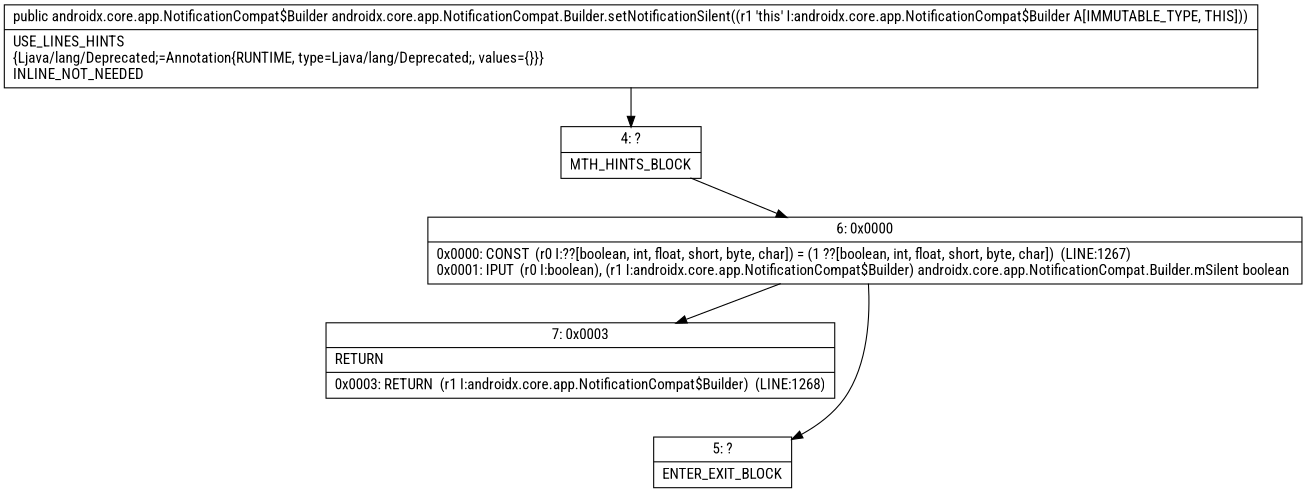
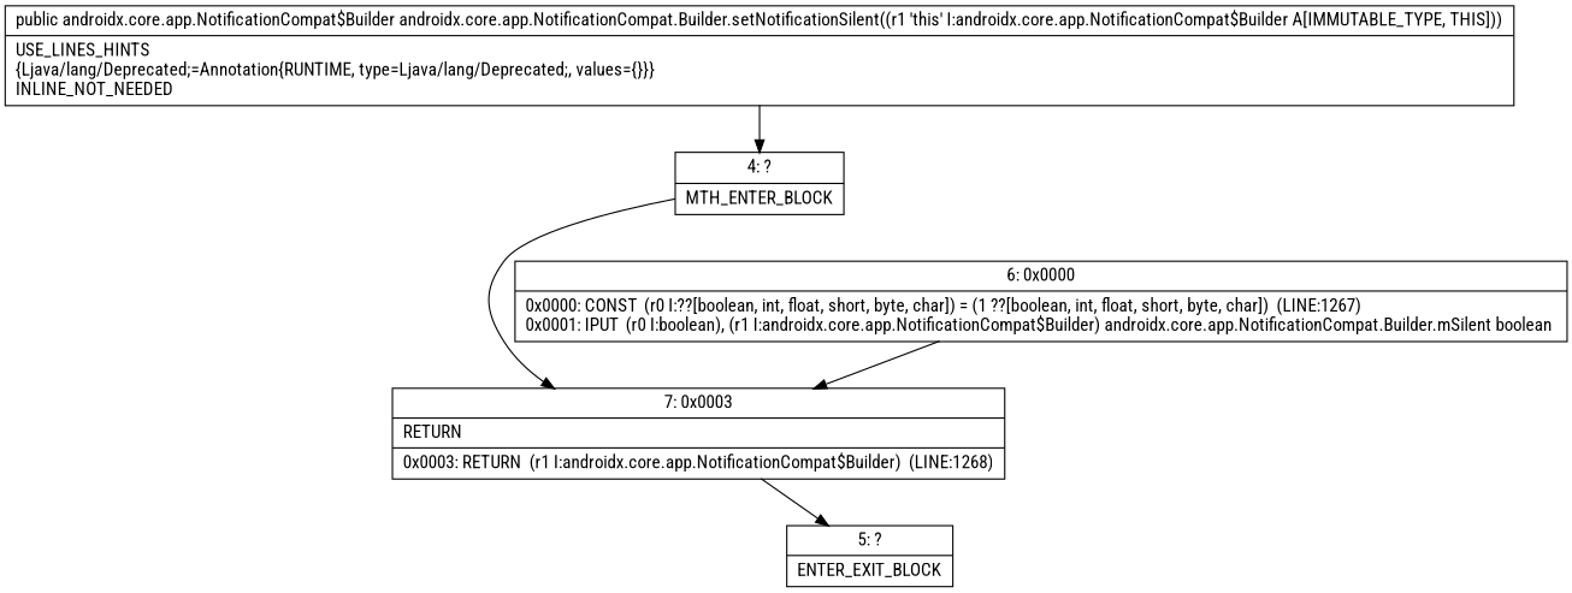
  digraph {
    fontname="Roboto Condensed"
    node [fontname="Roboto Condensed" shape=record]
    edge [fontname="Roboto Condensed"]
-   n1 [label="{4\:\ ?|MTH_HINTS_BLOCK\l}"]
+   n1 [label="{4\:\ ?|MTH_ENTER_BLOCK\l}"]
    n2 [label="{6\:\ 0x0000|0x0000: CONST  (r0 I:??[boolean, int, float, short, byte, char]) = (1 ??[boolean, int, float, short, byte, char])  (LINE:1267)\l0x0001: IPUT  (r0 I:boolean), (r1 I:androidx.core.app.NotificationCompat$Builder) androidx.core.app.NotificationCompat.Builder.mSilent boolean \l}"]
    n3 [label="{7\:\ 0x0003|RETURN\l|0x0003: RETURN  (r1 I:androidx.core.app.NotificationCompat$Builder)  (LINE:1268)\l}"]
    n4 [label="{5\:\ ?|ENTER_EXIT_BLOCK\l}"]
    n5 [label="{public androidx.core.app.NotificationCompat$Builder androidx.core.app.NotificationCompat.Builder.setNotificationSilent((r1 'this' I:androidx.core.app.NotificationCompat$Builder A[IMMUTABLE_TYPE, THIS]))  | USE_LINES_HINTS\l\{Ljava\/lang\/Deprecated;=Annotation\{RUNTIME, type=Ljava\/lang\/Deprecated;, values=\{\}\}\}\lINLINE_NOT_NEEDED\l}"]
-   n1 -> n2
+   n1 -> n3
    n2 -> n3
-   n2 -> n4
+   n3 -> n4
    n5 -> n1
  }
